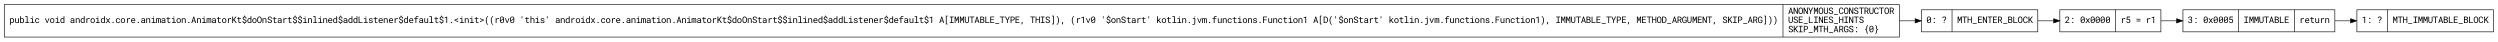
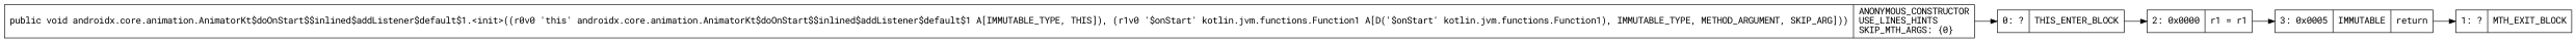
  digraph {
    fontname="Roboto Mono"
    rankdir=LR
    node [fontname="Roboto Mono" shape=record]
    edge [fontname="Roboto Mono"]
-   n1 [label="{0\:\ ?|MTH_ENTER_BLOCK\l}"]
-   n2 [label="{2\:\ 0x0000|r5 = r1\l}"]
+   n1 [label="{0\:\ ?|THIS_ENTER_BLOCK\l}"]
+   n2 [label="{2\:\ 0x0000|r1 = r1\l}"]
    n3 [label="{3\:\ 0x0005|IMMUTABLE\l|return\l}"]
-   n4 [label="{1\:\ ?|MTH_IMMUTABLE_BLOCK\l}"]
+   n4 [label="{1\:\ ?|MTH_EXIT_BLOCK\l}"]
    n5 [label="{public void androidx.core.animation.AnimatorKt$doOnStart$$inlined$addListener$default$1.\<init\>((r0v0 'this' androidx.core.animation.AnimatorKt$doOnStart$$inlined$addListener$default$1 A[IMMUTABLE_TYPE, THIS]), (r1v0 '$onStart' kotlin.jvm.functions.Function1 A[D('$onStart' kotlin.jvm.functions.Function1), IMMUTABLE_TYPE, METHOD_ARGUMENT, SKIP_ARG]))  | ANONYMOUS_CONSTRUCTOR\lUSE_LINES_HINTS\lSKIP_MTH_ARGS: \{0\}\l}"]
    n1 -> n2
    n2 -> n3
    n3 -> n4
    n5 -> n1
  }
